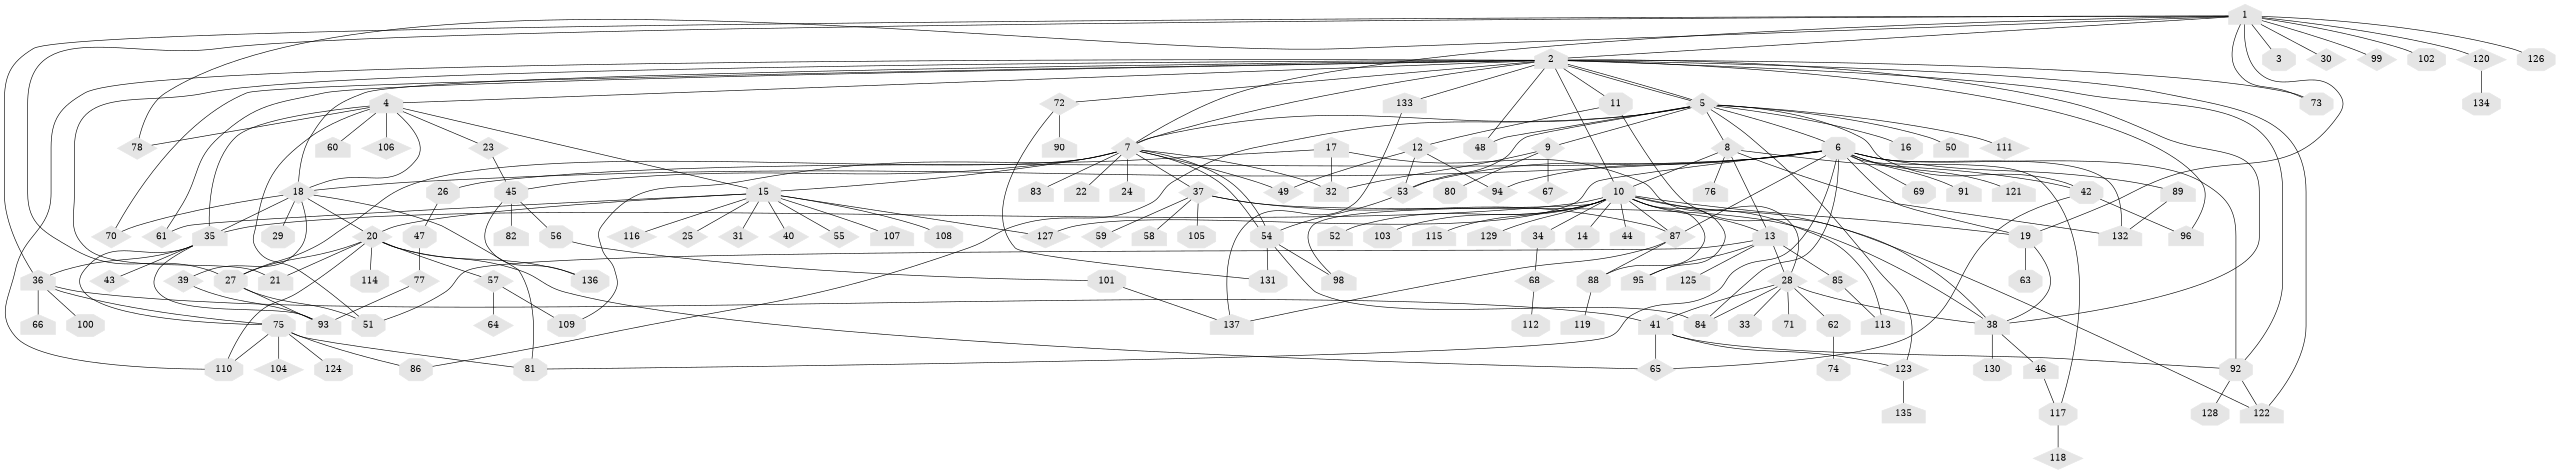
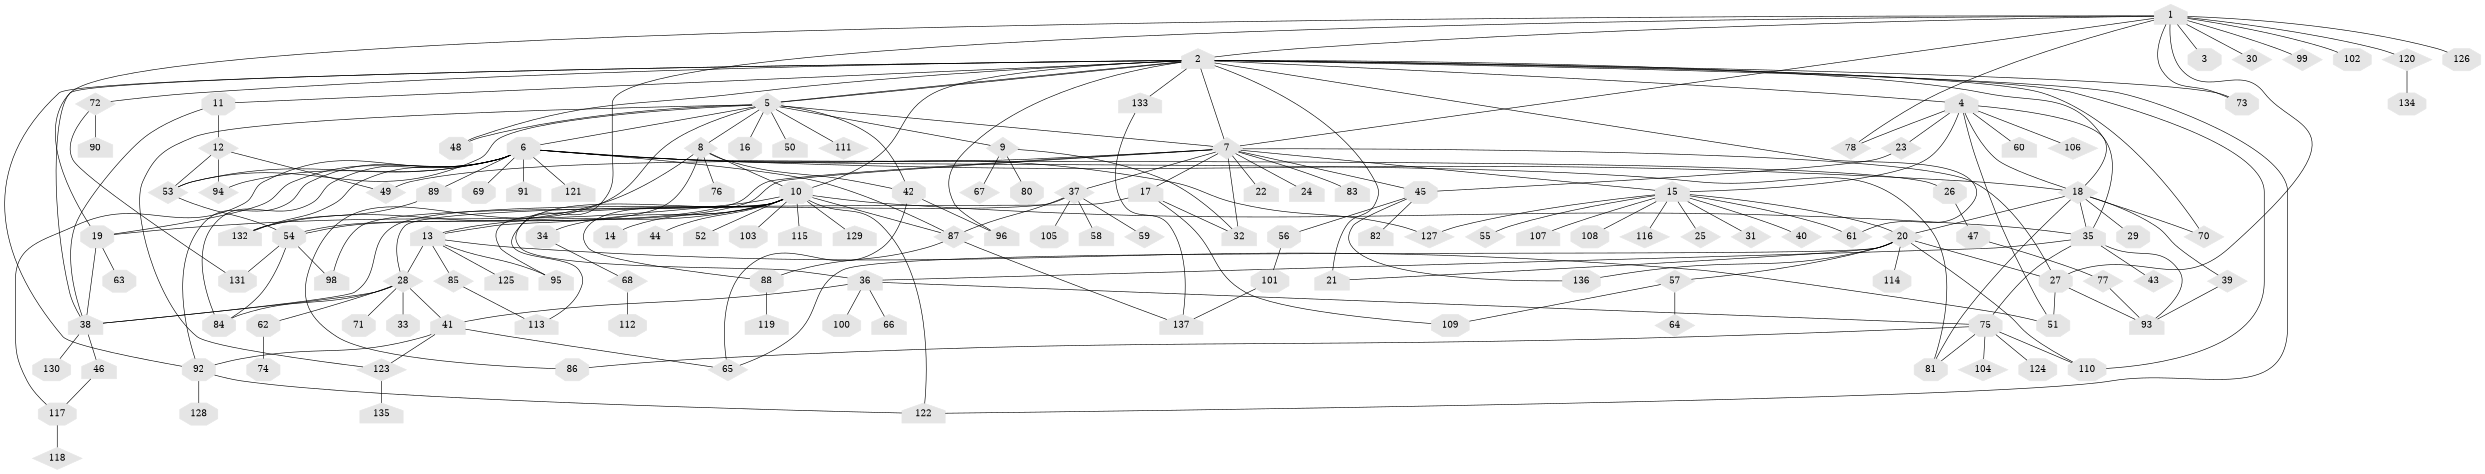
  graph {
    node [color=gray90 shape=octagon style=filled]
    1 [shape=house]
    2 [shape=house]
    3
    7 [shape=diamond]
    19
    27
    30 [shape=diamond]
    36 [shape=house]
    73
    78 [shape=diamond]
    99 [shape=diamond]
    102
    120 [shape=diamond]
    126
    4 [shape=house]
    5 [shape=diamond]
    10
    11
    18 [shape=diamond]
    21 [shape=house]
    38 [shape=house]
    48
    61 [shape=diamond]
    70 [shape=diamond]
    72 [shape=diamond]
    92
    96 [shape=house]
    110
    122 [shape=house]
    133 [shape=house]
    15 [shape=house]
    17 [shape=house]
    22 [shape=house]
    24 [shape=house]
    32 [shape=house]
    37 [shape=diamond]
    45
    49 [shape=diamond]
    54
    83 [shape=house]
    63
    51
    93 [shape=house]
    41 [shape=house]
    75
    66 [shape=house]
    100
    134
    23 [shape=diamond]
    35 [shape=house]
    60 [shape=house]
    106 [shape=diamond]
    6
    8 [shape=diamond]
    9 [shape=diamond]
    16
    42
    50 [shape=house]
    53 [shape=diamond]
    86
    111 [shape=diamond]
    123 [shape=diamond]
    87 [shape=diamond]
    13 [shape=house]
    14
    34
    44 [shape=house]
    52 [shape=house]
    88
    95 [shape=house]
    98 [shape=house]
    103
    113 [shape=house]
    115 [shape=house]
    129 [shape=house]
    12 [shape=diamond]
    81
    20 [shape=diamond]
    29
    39 [shape=diamond]
    46 [shape=house]
    130
    131
    90 [shape=house]
    128
    137 [shape=house]
    127 [shape=diamond]
    25 [shape=diamond]
    31 [shape=diamond]
    40 [shape=diamond]
    55 [shape=diamond]
    107 [shape=house]
    108
    116 [shape=diamond]
    43 [shape=diamond]
    26
    69
    84
    89 [shape=house]
    91 [shape=house]
    94 [shape=diamond]
    117
    121 [shape=house]
    132 [shape=house]
    76 [shape=house]
    67 [shape=diamond]
    80
    65 [shape=diamond]
    135 [shape=house]
    47
    118 [shape=diamond]
    28 [shape=diamond]
    109
    58 [shape=house]
    59 [shape=diamond]
    105
    136
    56
    82 [shape=house]
    85 [shape=diamond]
    125 [shape=house]
    68 [shape=diamond]
    119 [shape=house]
    33
    62
    71
    57 [shape=diamond]
    114
    64 [shape=diamond]
    77 [shape=diamond]
    74
    112
    104 [shape=diamond]
    124
    101
    1 -- 2
    1 -- 3
    1 -- 7
    1 -- 19
    1 -- 27
    1 -- 30
    1 -- 36
    1 -- 73
    1 -- 78
    1 -- 99
    1 -- 102
    1 -- 120
    1 -- 126
    2 -- 7
    2 -- 73
    2 -- 4
    2 -- 5
    2 -- 5
    2 -- 10
    2 -- 11
    2 -- 18
    2 -- 21
    2 -- 38
    2 -- 48
    2 -- 61
    2 -- 70
    2 -- 72
    2 -- 92
    2 -- 96
    2 -- 110
    2 -- 122
    2 -- 133
    7 -- 27
    7 -- 15
+   7 -- 17
    7 -- 22
    7 -- 24
    7 -- 32
    7 -- 37
    7 -- 45
    7 -- 49
    7 -- 54
    7 -- 54
    7 -- 83
    19 -- 38
    19 -- 63
    27 -- 51
    27 -- 93
    36 -- 41
    36 -- 75
    36 -- 66
    36 -- 100
    120 -- 134
    4 -- 78
    4 -- 18
    4 -- 15
    4 -- 51
    4 -- 23
    4 -- 35
    4 -- 60
    4 -- 106
    5 -- 7
    5 -- 48
    5 -- 6
    5 -- 8
    5 -- 9
    5 -- 16
    5 -- 42
    5 -- 50
    5 -- 53
    5 -- 86
    5 -- 111
    5 -- 123
    10 -- 19
    10 -- 122
    10 -- 35
    10 -- 87
    10 -- 13
    10 -- 14
    10 -- 34
    10 -- 44
    10 -- 52
    10 -- 88
    10 -- 95
    10 -- 98
    10 -- 103
    10 -- 113
    10 -- 115
    10 -- 129
    11 -- 38
    11 -- 12
    18 -- 70
    18 -- 35
    18 -- 81
    18 -- 20
    18 -- 29
    18 -- 39
    38 -- 46
    38 -- 130
    72 -- 131
    72 -- 90
    92 -- 122
    92 -- 128
    133 -- 137
    15 -- 61
    15 -- 20
    15 -- 127
    15 -- 25
    15 -- 31
    15 -- 40
    15 -- 55
    15 -- 107
    15 -- 108
    15 -- 116
    17 -- 32
    17 -- 28
    17 -- 109
    37 -- 38
    37 -- 87
    37 -- 58
    37 -- 59
    37 -- 105
    45 -- 136
    45 -- 56
    45 -- 82
    54 -- 98
    54 -- 131
    54 -- 84
    41 -- 92
    41 -- 123
    41 -- 65
    75 -- 110
    75 -- 86
    75 -- 81
    75 -- 104
    75 -- 124
    23 -- 45
    35 -- 36
    35 -- 93
    35 -- 75
    35 -- 43
    6 -- 19
    6 -- 18
    6 -- 92
    6 -- 53
    6 -- 87
    6 -- 81
    6 -- 127
    6 -- 26
    6 -- 69
    6 -- 84
    6 -- 89
    6 -- 91
    6 -- 94
    6 -- 117
    6 -- 121
    6 -- 132
    8 -- 10
    8 -- 42
    8 -- 13
    8 -- 132
    8 -- 76
    9 -- 32
    9 -- 67
    9 -- 80
    42 -- 96
    42 -- 65
    53 -- 54
    123 -- 135
    87 -- 88
    87 -- 137
    13 -- 51
    13 -- 95
    13 -- 28
    13 -- 85
    13 -- 125
    34 -- 68
    88 -- 119
    12 -- 49
    12 -- 53
    12 -- 94
    20 -- 27
    20 -- 21
    20 -- 110
    20 -- 65
    20 -- 136
    20 -- 57
    20 -- 114
    39 -- 93
    46 -- 117
    26 -- 47
    89 -- 132
    117 -- 118
    47 -- 77
    28 -- 38
    28 -- 41
    28 -- 84
    28 -- 33
    28 -- 62
    28 -- 71
    56 -- 101
    85 -- 113
    68 -- 112
    62 -- 74
    57 -- 109
    57 -- 64
    77 -- 93
    101 -- 137
  }
